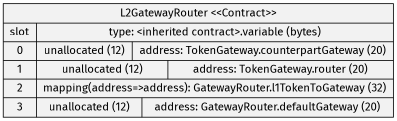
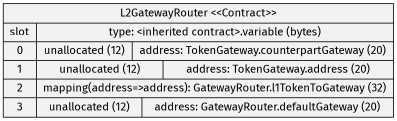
  digraph {
    arrowhead=open
    bgcolor=white
    rankdir=LR
    fontname="Fira Sans"
-   n1 [color=black fillcolor=gray95 fontcolor=black fontname="Fira Sans" label="L2GatewayRouter \<\<Contract\>\>\n | {{ slot | 0 | 1 | 2 | 3} | { type: \<inherited contract\>.variable (bytes) | {  unallocated (12)  |  address: TokenGateway.counterpartGateway (20) } | {  unallocated (12)  |  address: TokenGateway.router (20) } | {  mapping\(address=\>address\): GatewayRouter.l1TokenToGateway (32) } | {  unallocated (12)  |  address: GatewayRouter.defaultGateway (20) }}}" shape=record style=filled]
+   n1 [color=black fillcolor=gray95 fontcolor=black fontname="Fira Sans" label="L2GatewayRouter \<\<Contract\>\>\n | {{ slot | 0 | 1 | 2 | 3} | { type: \<inherited contract\>.variable (bytes) | {  unallocated (12)  |  address: TokenGateway.counterpartGateway (20) } | {  unallocated (12)  |  address: TokenGateway.address (20) } | {  mapping\(address=\>address\): GatewayRouter.l1TokenToGateway (32) } | {  unallocated (12)  |  address: GatewayRouter.defaultGateway (20) }}}" shape=record style=filled]
  }
